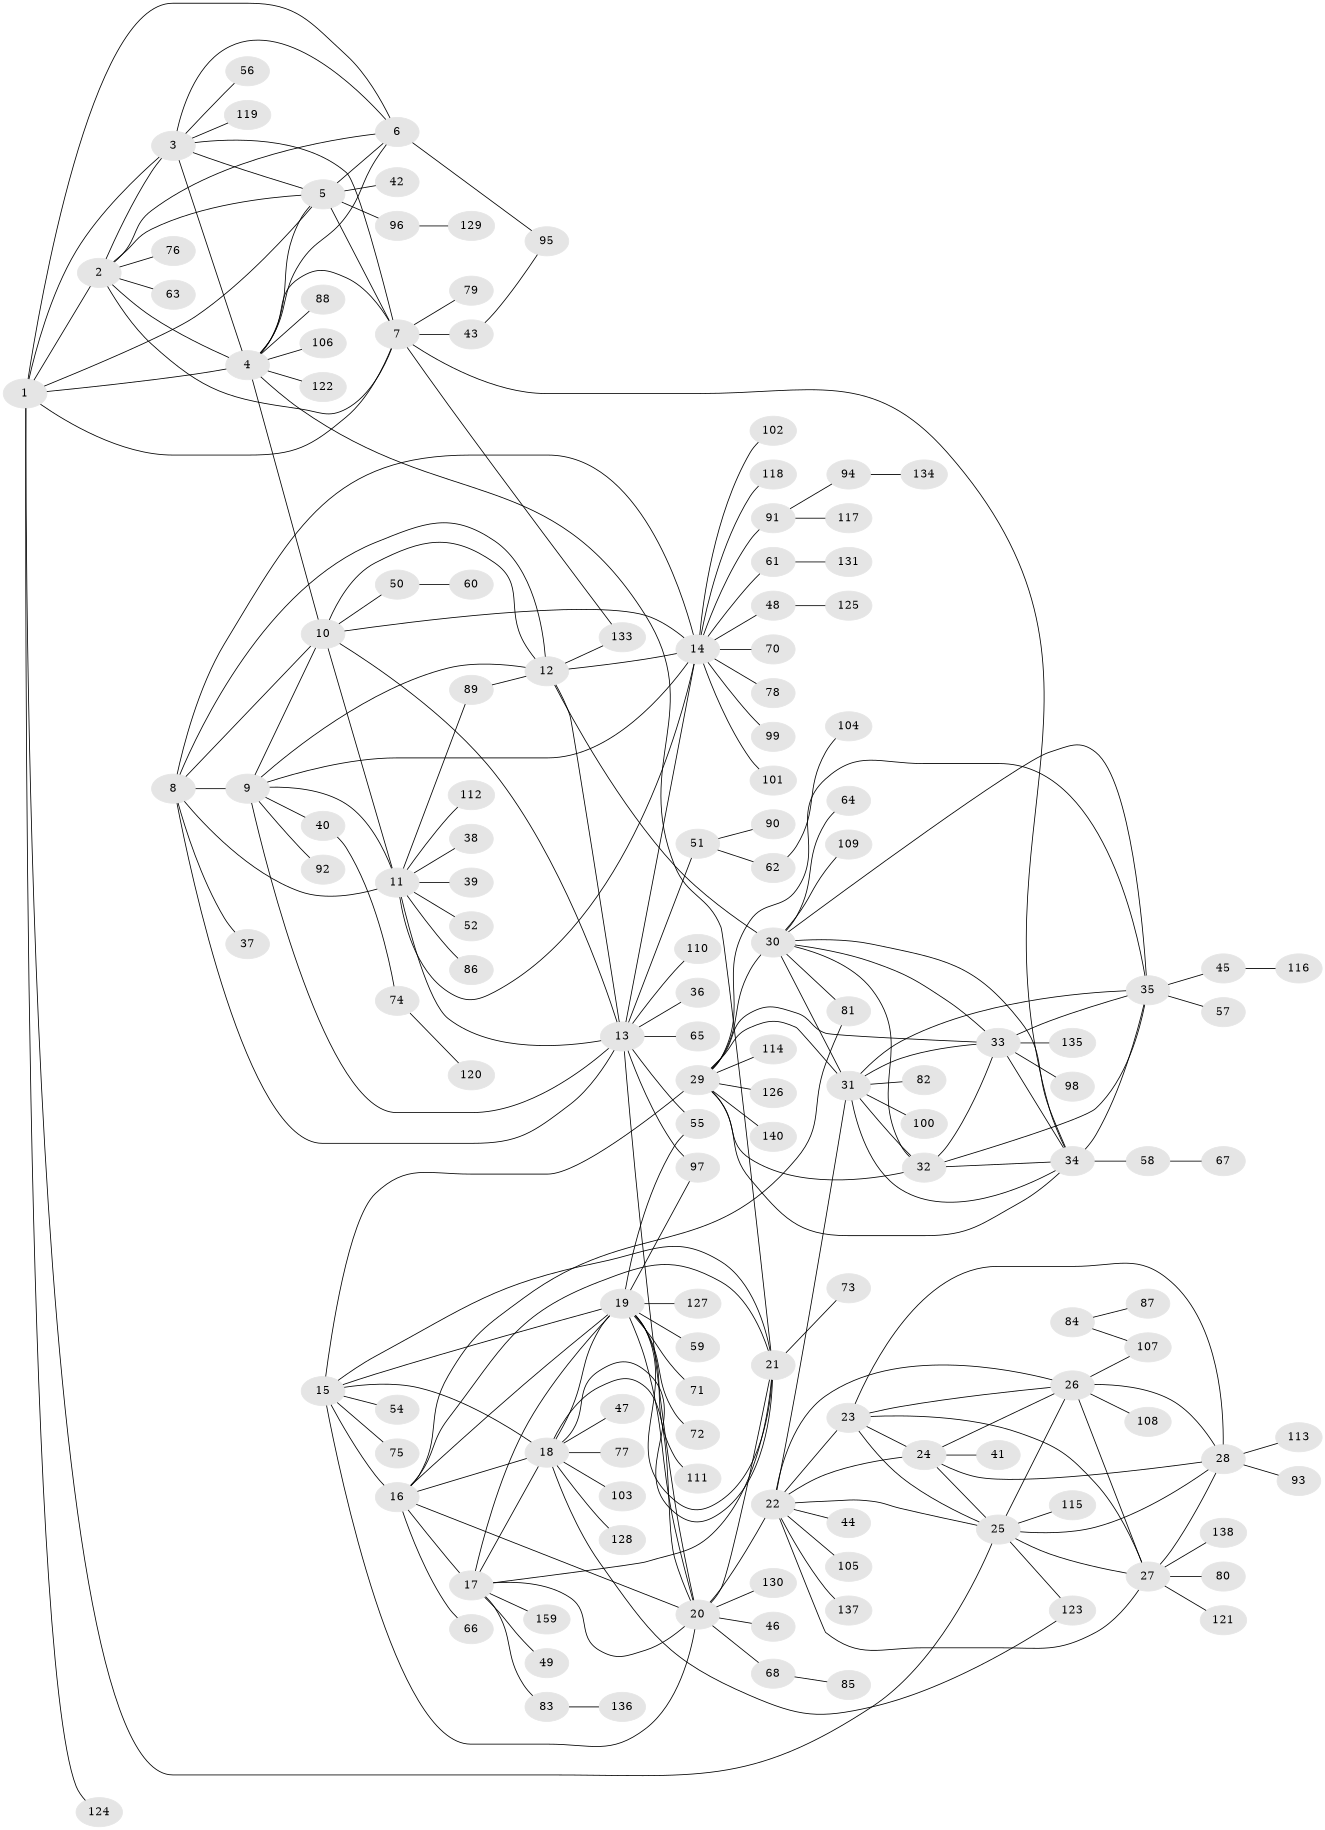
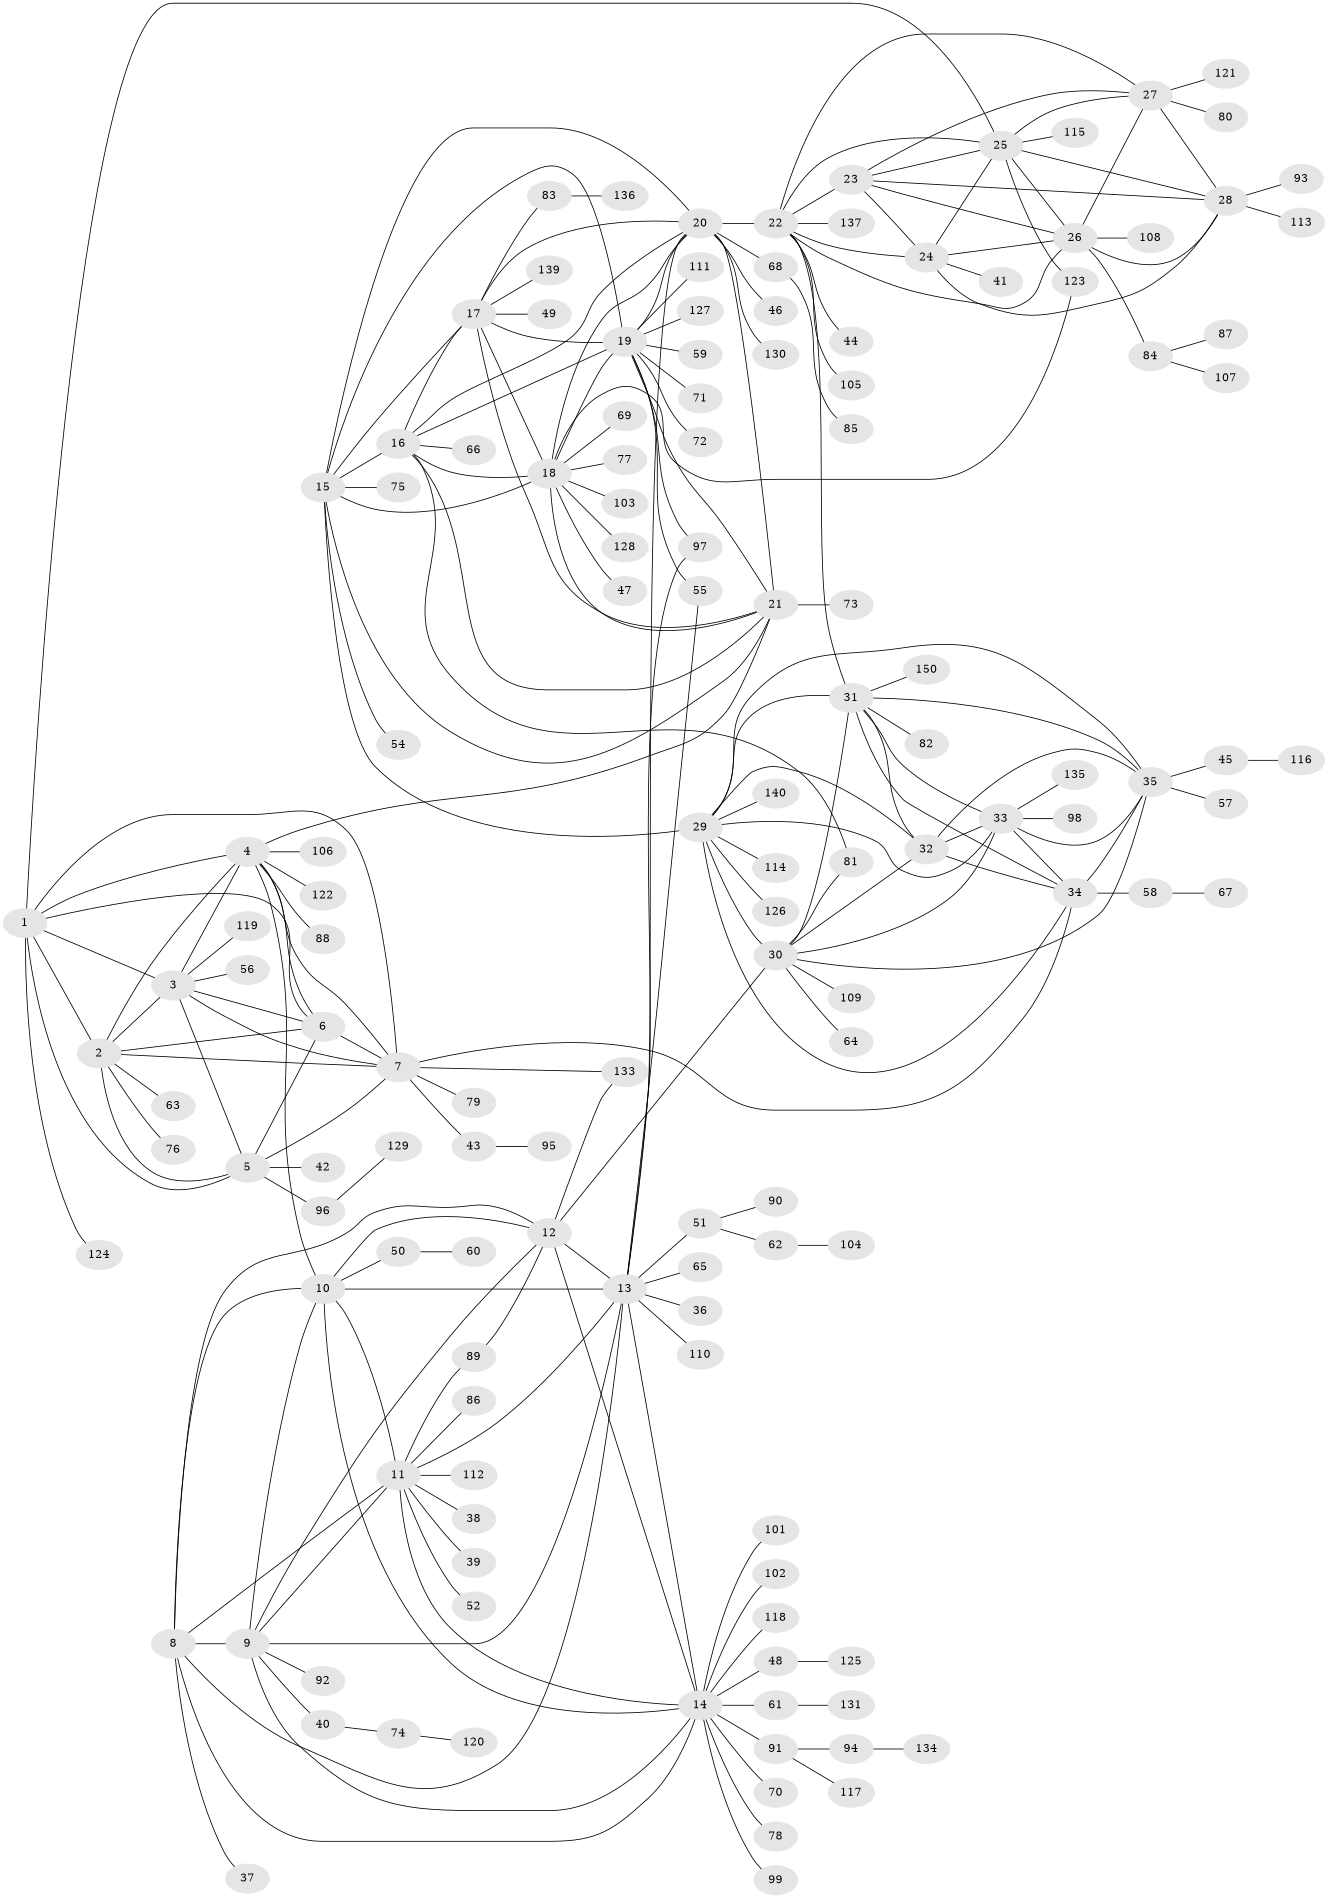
  graph {
    rankdir=LR
    node [color=gray90 style=filled]
    1
    2
    3
    4
    5
    6
    7
    25
    124
    63
    76
    56
    119
    10
    21
    88
    106
    122
    42
    96
    34
    43
    79
    133
    28
    123
    26
    27
    115
    11
    12
    13
    14
    50
    73
    129
    35
    58
    95
    8
    9
    37
    40
    92
    38
    39
    52
    86
    89
    112
    30
    20
    36
    51
    55
    65
    97
    110
    48
    61
    70
    78
    91
    99
    101
    102
    118
    74
    93
    113
    60
    81
    31
    32
    33
    64
    109
    22
    46
    68
    130
    62
    90
    125
    131
    94
    117
    15
    16
    17
    18
    19
    29
    54
    75
    66
    49
    83
-   139 [label=159]
+   139
    47
+   69
    77
    103
    128
    59
    71
    72
    111
    127
    114
    126
    140
    136
    23
    24
    44
    105
    137
    85
    41
    84
    108
    80
    121
-   138
    82
-   100
+   100 [label=150]
    87
    107
    98
    135
    45
    57
    67
    116
    120
    104
    134
    1 -- 2
    1 -- 3
    1 -- 4
    1 -- 5
    1 -- 6
    1 -- 7
    1 -- 25
    1 -- 124
    2 -- 3
    2 -- 4
    2 -- 5
    2 -- 6
    2 -- 7
    2 -- 63
    2 -- 76
    3 -- 4
    3 -- 5
    3 -- 6
    3 -- 7
    3 -- 56
    3 -- 119
-   4 -- 5
    4 -- 6
    4 -- 7
    4 -- 10
    4 -- 21
    4 -- 88
    4 -- 106
    4 -- 122
    5 -- 6
    5 -- 7
    5 -- 42
    5 -- 96
-   6 -- 95
+   6 -- 7
    7 -- 34
    7 -- 43
    7 -- 79
    7 -- 133
    25 -- 28
    25 -- 123
    25 -- 26
    25 -- 27
    25 -- 115
    10 -- 11
    10 -- 12
    10 -- 13
    10 -- 14
    10 -- 50
    21 -- 73
    96 -- 129
    34 -- 35
    34 -- 58
    43 -- 95
    28 -- 93
    28 -- 113
    26 -- 28
    26 -- 27
-   26 -- 107
+   26 -- 84
    26 -- 108
    27 -- 28
    27 -- 80
    27 -- 121
-   27 -- 138
    11 -- 13
    11 -- 14
    11 -- 38
    11 -- 39
    11 -- 52
    11 -- 86
    11 -- 89
    11 -- 112
    12 -- 133
    12 -- 13
    12 -- 14
    12 -- 30
    13 -- 14
    13 -- 20
    13 -- 36
    13 -- 51
    13 -- 55
    13 -- 65
    13 -- 97
    13 -- 110
    14 -- 48
    14 -- 61
    14 -- 70
    14 -- 78
    14 -- 91
    14 -- 99
    14 -- 101
    14 -- 102
    14 -- 118
    50 -- 60
    35 -- 45
    35 -- 57
    58 -- 67
    8 -- 10
    8 -- 11
    8 -- 12
    8 -- 13
    8 -- 14
    8 -- 9
    8 -- 37
    9 -- 10
    9 -- 11
    9 -- 12
    9 -- 13
    9 -- 14
    9 -- 40
    9 -- 92
    40 -- 74
    89 -- 12
-   30 -- 34
    30 -- 35
    30 -- 81
    30 -- 31
    30 -- 32
    30 -- 33
    30 -- 64
    30 -- 109
    20 -- 21
    20 -- 22
    20 -- 46
    20 -- 68
    20 -- 130
    51 -- 62
    51 -- 90
    48 -- 125
    61 -- 131
    91 -- 94
    91 -- 117
    74 -- 120
    31 -- 34
    31 -- 35
    31 -- 32
    31 -- 33
    31 -- 82
    31 -- 100
    32 -- 34
    32 -- 35
    32 -- 33
    33 -- 34
    33 -- 35
    33 -- 98
    33 -- 135
    22 -- 25
    22 -- 26
    22 -- 27
    22 -- 31
    22 -- 23
    22 -- 24
    22 -- 44
    22 -- 105
    22 -- 137
    68 -- 85
    62 -- 104
    94 -- 134
    15 -- 21
    15 -- 20
    15 -- 16
+   15 -- 17
    15 -- 18
    15 -- 19
    15 -- 29
    15 -- 54
    15 -- 75
    16 -- 21
    16 -- 20
    16 -- 81
    16 -- 17
    16 -- 18
    16 -- 19
    16 -- 66
    17 -- 21
    17 -- 20
    17 -- 18
    17 -- 19
    17 -- 49
    17 -- 83
    17 -- 139
    18 -- 21
    18 -- 123
    18 -- 20
    18 -- 19
    18 -- 47
+   18 -- 69
    18 -- 77
    18 -- 103
    18 -- 128
    19 -- 21
    19 -- 20
    19 -- 55
    19 -- 97
    19 -- 59
    19 -- 71
    19 -- 72
    19 -- 111
    19 -- 127
    29 -- 34
    29 -- 35
    29 -- 30
    29 -- 31
    29 -- 32
    29 -- 33
    29 -- 114
    29 -- 126
    29 -- 140
    83 -- 136
    23 -- 25
    23 -- 28
    23 -- 26
    23 -- 27
    23 -- 24
    24 -- 25
    24 -- 28
    24 -- 26
    24 -- 41
    84 -- 87
    84 -- 107
    45 -- 116
  }
